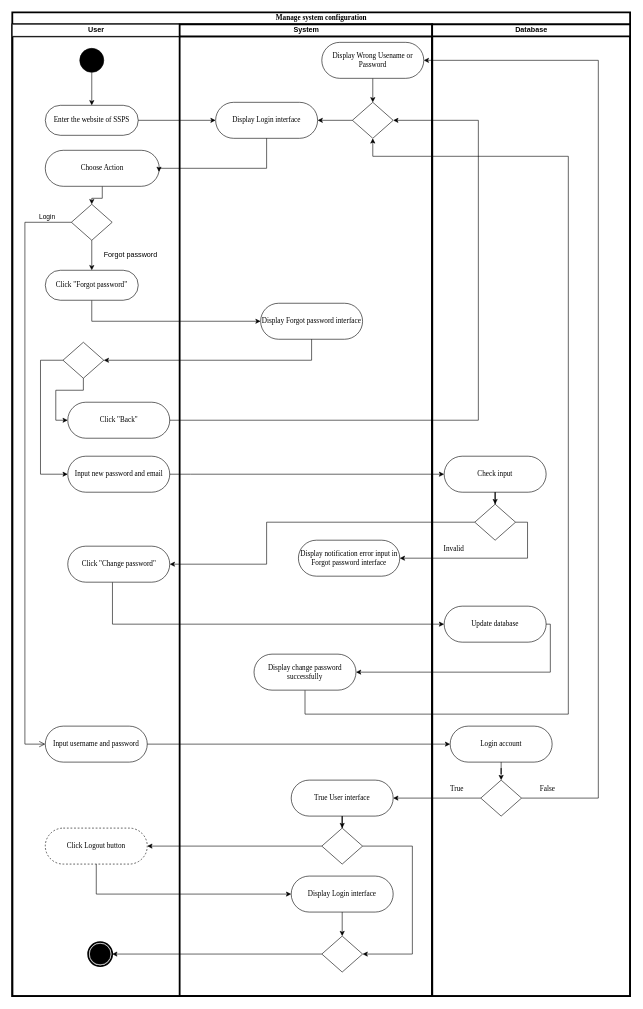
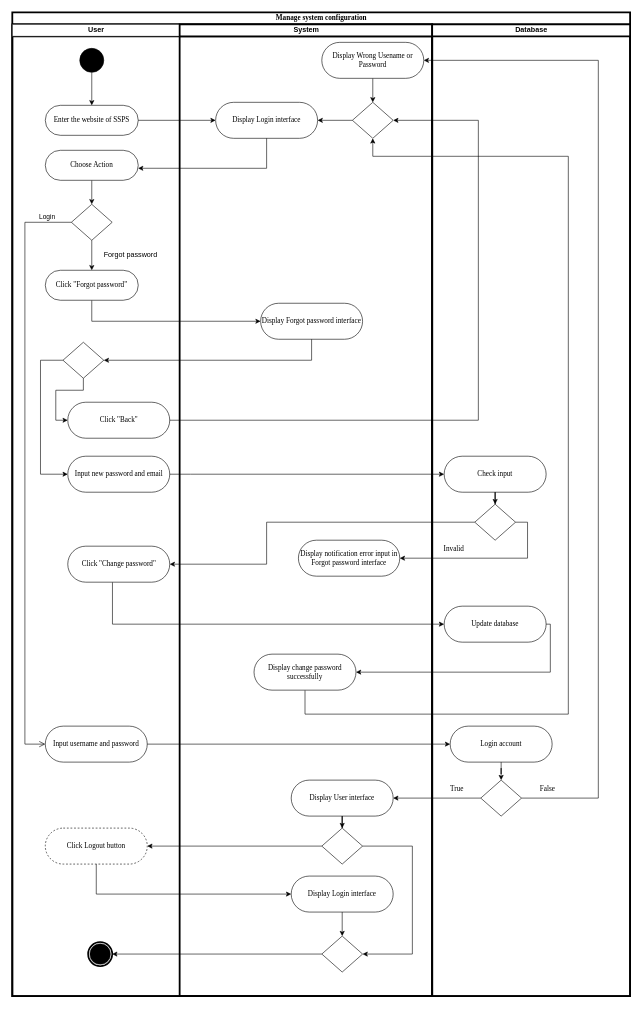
  <mxCell id="0" />
  <mxCell id="1" parent="0" />
  <mxCell id="2" value="Manage system configuration" style="swimlane;html=1;childLayout=stackLayout;startSize=20;rounded=0;shadow=0;comic=0;labelBackgroundColor=none;strokeWidth=3;fontFamily=Verdana;fontSize=12;align=center;movable=1;resizable=1;rotatable=1;deletable=1;editable=1;locked=0;connectable=1;" vertex="1" parent="1"><mxGeometry x="20" y="20" width="1030" height="1640" as="geometry" /></mxCell>
  <mxCell id="3" value="" style="swimlane;html=1;startSize=20;labelPosition=left;verticalLabelPosition=top;align=right;verticalAlign=bottom;textDirection=ltr;strokeWidth=3;movable=1;resizable=1;rotatable=1;deletable=1;editable=1;locked=0;connectable=1;" vertex="1" parent="2"><mxGeometry y="20" width="700" height="1620" as="geometry"><mxRectangle y="20" width="40" height="1015" as="alternateBounds" /></mxGeometry></mxCell>
  <mxCell id="4" value="" style="rhombus;whiteSpace=wrap;html=1;movable=1;resizable=1;rotatable=1;deletable=1;editable=1;locked=0;connectable=1;" vertex="1" parent="3"><mxGeometry x="98.5" y="300" width="68" height="60" as="geometry" /></mxCell>
  <mxCell id="5" value="&lt;b&gt;User&lt;/b&gt;" style="swimlane;fontStyle=0;childLayout=stackLayout;horizontal=1;startSize=30;horizontalStack=0;resizeParent=1;resizeParentMax=0;resizeLast=0;collapsible=1;marginBottom=0;whiteSpace=wrap;html=1;movable=1;resizable=1;rotatable=1;deletable=1;editable=1;locked=0;connectable=1;" vertex="1" parent="3"><mxGeometry width="280" height="20" as="geometry" /></mxCell>
  <mxCell id="6" style="edgeStyle=orthogonalEdgeStyle;rounded=0;orthogonalLoop=1;jettySize=auto;html=1;fontFamily=Verdana;fontSize=12;fontColor=default;movable=1;resizable=1;rotatable=1;deletable=1;editable=1;locked=0;connectable=1;" edge="1" parent="3" source="7" target="8"><mxGeometry relative="1" as="geometry" /></mxCell>
  <mxCell id="7" value="" style="ellipse;whiteSpace=wrap;html=1;rounded=0;shadow=0;comic=0;labelBackgroundColor=none;strokeWidth=1;fontFamily=Verdana;fontSize=12;align=center;fillColor=#000000;movable=1;resizable=1;rotatable=1;deletable=1;editable=1;locked=0;connectable=1;" vertex="1" parent="3"><mxGeometry x="112.5" y="40" width="40" height="40" as="geometry" /></mxCell>
  <mxCell id="8" value="Enter the website of SSPS" style="rounded=1;whiteSpace=wrap;html=1;shadow=0;comic=0;labelBackgroundColor=none;strokeWidth=1;fontFamily=Verdana;fontSize=12;align=center;arcSize=50;movable=1;resizable=1;rotatable=1;deletable=1;editable=1;locked=0;connectable=1;" vertex="1" parent="3"><mxGeometry x="55" y="135" width="155" height="50" as="geometry" /></mxCell>
  <mxCell id="9" style="edgeStyle=orthogonalEdgeStyle;rounded=0;orthogonalLoop=1;jettySize=auto;html=1;movable=1;resizable=1;rotatable=1;deletable=1;editable=1;locked=0;connectable=1;" edge="1" parent="3" source="10" target="4"><mxGeometry relative="1" as="geometry"><mxPoint x="132" y="300" as="targetPoint" /></mxGeometry></mxCell>
- <mxCell id="10" value="Choose Action" style="rounded=1;whiteSpace=wrap;html=1;shadow=0;comic=0;labelBackgroundColor=none;strokeWidth=1;fontFamily=Verdana;fontSize=12;align=center;arcSize=50;movable=1;resizable=1;rotatable=1;deletable=1;editable=1;locked=0;connectable=1;" vertex="1" parent="3"><mxGeometry x="55" y="210" width="190" height="60" as="geometry" /></mxCell>
+ <mxCell id="10" value="Choose Action" style="rounded=1;whiteSpace=wrap;html=1;shadow=0;comic=0;labelBackgroundColor=none;strokeWidth=1;fontFamily=Verdana;fontSize=12;align=center;arcSize=50;movable=1;resizable=1;rotatable=1;deletable=1;editable=1;locked=0;connectable=1;" vertex="1" parent="3"><mxGeometry x="55" y="210" width="155" height="50" as="geometry" /></mxCell>
  <mxCell id="11" value="Login" style="edgeStyle=orthogonalEdgeStyle;html=1;align=left;verticalAlign=bottom;endArrow=open;endSize=8;rounded=0;entryX=0;entryY=0.5;entryDx=0;entryDy=0;movable=1;resizable=1;rotatable=1;deletable=1;editable=1;locked=0;connectable=1;" edge="1" parent="3" source="4" target="36"><mxGeometry x="-0.885" relative="1" as="geometry"><mxPoint x="139.96" y="1175.02" as="targetPoint" /><mxPoint x="98.46" y="325.02" as="sourcePoint" /><Array as="points"><mxPoint x="21" y="330" /><mxPoint x="21" y="1200" /></Array><mxPoint as="offset" /></mxGeometry></mxCell>
  <mxCell id="12" value="System" style="swimlane;html=1;startSize=20;strokeWidth=3;movable=1;resizable=1;rotatable=1;deletable=1;editable=1;locked=0;connectable=1;" vertex="1" parent="3"><mxGeometry x="279" width="421" height="1620" as="geometry"><mxRectangle x="279" width="80" height="30" as="alternateBounds" /></mxGeometry></mxCell>
  <mxCell id="13" value="Display Login interface" style="rounded=1;whiteSpace=wrap;html=1;shadow=0;comic=0;labelBackgroundColor=none;strokeWidth=1;fontFamily=Verdana;fontSize=12;align=center;arcSize=50;movable=1;resizable=1;rotatable=1;deletable=1;editable=1;locked=0;connectable=1;" vertex="1" parent="12"><mxGeometry x="60" y="130" width="170" height="60" as="geometry" /></mxCell>
  <mxCell id="14" value="Display Forgot password interface" style="rounded=1;whiteSpace=wrap;html=1;shadow=0;comic=0;labelBackgroundColor=none;strokeWidth=1;fontFamily=Verdana;fontSize=12;align=center;arcSize=50;movable=1;resizable=1;rotatable=1;deletable=1;editable=1;locked=0;connectable=1;" vertex="1" parent="12"><mxGeometry x="135" y="465" width="170" height="60" as="geometry" /></mxCell>
  <mxCell id="15" value="Display notification error input in Forgot password interface" style="rounded=1;whiteSpace=wrap;html=1;shadow=0;comic=0;labelBackgroundColor=none;strokeWidth=1;fontFamily=Verdana;fontSize=12;align=center;arcSize=50;movable=1;resizable=1;rotatable=1;deletable=1;editable=1;locked=0;connectable=1;" vertex="1" parent="12"><mxGeometry x="198" y="860" width="169" height="60" as="geometry" /></mxCell>
  <mxCell id="16" style="edgeStyle=orthogonalEdgeStyle;rounded=0;orthogonalLoop=1;jettySize=auto;html=1;exitX=0.5;exitY=1;exitDx=0;exitDy=0;movable=1;resizable=1;rotatable=1;deletable=1;editable=1;locked=0;connectable=1;" edge="1" parent="12" source="17" target="20"><mxGeometry relative="1" as="geometry"><mxPoint x="322" y="200" as="targetPoint" /><mxPoint x="209.034" y="1120" as="sourcePoint" /><Array as="points"><mxPoint x="209" y="1150" /><mxPoint x="648" y="1150" /><mxPoint x="648" y="220" /><mxPoint x="322" y="220" /></Array></mxGeometry></mxCell>
  <mxCell id="17" value="Display change password successfully" style="rounded=1;whiteSpace=wrap;html=1;shadow=0;comic=0;labelBackgroundColor=none;strokeWidth=1;fontFamily=Verdana;fontSize=12;align=center;arcSize=50;movable=1;resizable=1;rotatable=1;deletable=1;editable=1;locked=0;connectable=1;" vertex="1" parent="12"><mxGeometry x="124" y="1050" width="170" height="60" as="geometry" /></mxCell>
  <mxCell id="18" style="edgeStyle=orthogonalEdgeStyle;rounded=0;orthogonalLoop=1;jettySize=auto;html=1;movable=1;resizable=1;rotatable=1;deletable=1;editable=1;locked=0;connectable=1;" edge="1" parent="12" source="42" target="51"><mxGeometry relative="1" as="geometry"><mxPoint x="-102" y="990" as="targetPoint" /><Array as="points"><mxPoint x="-112" y="1000" /></Array></mxGeometry></mxCell>
  <mxCell id="19" style="edgeStyle=orthogonalEdgeStyle;rounded=0;orthogonalLoop=1;jettySize=auto;html=1;entryX=1;entryY=0.5;entryDx=0;entryDy=0;movable=1;resizable=1;rotatable=1;deletable=1;editable=1;locked=0;connectable=1;" edge="1" parent="12" source="20" target="13"><mxGeometry relative="1" as="geometry"><mxPoint x="218" y="200" as="targetPoint" /></mxGeometry></mxCell>
  <mxCell id="20" value="" style="rhombus;whiteSpace=wrap;html=1;movable=1;resizable=1;rotatable=1;deletable=1;editable=1;locked=0;connectable=1;" vertex="1" parent="12"><mxGeometry x="288" y="130" width="68" height="60" as="geometry" /></mxCell>
  <mxCell id="21" style="edgeStyle=orthogonalEdgeStyle;rounded=0;orthogonalLoop=1;jettySize=auto;html=1;entryX=0.5;entryY=0;entryDx=0;entryDy=0;movable=1;resizable=1;rotatable=1;deletable=1;editable=1;locked=0;connectable=1;" edge="1" parent="12" source="22" target="20"><mxGeometry relative="1" as="geometry" /></mxCell>
  <mxCell id="22" value="Display Wrong Usename or Password" style="rounded=1;whiteSpace=wrap;html=1;shadow=0;comic=0;labelBackgroundColor=none;strokeWidth=1;fontFamily=Verdana;fontSize=12;align=center;arcSize=50;movable=1;resizable=1;rotatable=1;deletable=1;editable=1;locked=0;connectable=1;" vertex="1" parent="12"><mxGeometry x="237" y="30" width="170" height="60" as="geometry" /></mxCell>
  <mxCell id="23" style="edgeStyle=orthogonalEdgeStyle;rounded=0;orthogonalLoop=1;jettySize=auto;html=1;movable=1;resizable=1;rotatable=1;deletable=1;editable=1;locked=0;connectable=1;" edge="1" parent="12" source="24" target="25"><mxGeometry relative="1" as="geometry" /></mxCell>
- <mxCell id="24" value="True User interface" style="rounded=1;whiteSpace=wrap;html=1;shadow=0;comic=0;labelBackgroundColor=none;strokeWidth=1;fontFamily=Verdana;fontSize=12;align=center;arcSize=50;movable=1;resizable=1;rotatable=1;deletable=1;editable=1;locked=0;connectable=1;" vertex="1" parent="12"><mxGeometry x="186" y="1260" width="170" height="60" as="geometry" /></mxCell>
+ <mxCell id="24" value="Display User interface" style="rounded=1;whiteSpace=wrap;html=1;shadow=0;comic=0;labelBackgroundColor=none;strokeWidth=1;fontFamily=Verdana;fontSize=12;align=center;arcSize=50;movable=1;resizable=1;rotatable=1;deletable=1;editable=1;locked=0;connectable=1;" vertex="1" parent="12"><mxGeometry x="186" y="1260" width="170" height="60" as="geometry" /></mxCell>
  <mxCell id="25" value="" style="rhombus;whiteSpace=wrap;html=1;movable=1;resizable=1;rotatable=1;deletable=1;editable=1;locked=0;connectable=1;" vertex="1" parent="12"><mxGeometry x="237" y="1340" width="68" height="60" as="geometry" /></mxCell>
  <mxCell id="26" style="edgeStyle=orthogonalEdgeStyle;rounded=0;orthogonalLoop=1;jettySize=auto;html=1;movable=1;resizable=1;rotatable=1;deletable=1;editable=1;locked=0;connectable=1;" edge="1" parent="12" source="27" target="28"><mxGeometry relative="1" as="geometry"><mxPoint x="271" y="1510" as="targetPoint" /></mxGeometry></mxCell>
  <mxCell id="27" value="Display Login interface" style="rounded=1;whiteSpace=wrap;html=1;shadow=0;comic=0;labelBackgroundColor=none;strokeWidth=1;fontFamily=Verdana;fontSize=12;align=center;arcSize=50;movable=1;resizable=1;rotatable=1;deletable=1;editable=1;locked=0;connectable=1;" vertex="1" parent="12"><mxGeometry x="186" y="1420" width="170" height="60" as="geometry" /></mxCell>
  <mxCell id="28" value="" style="rhombus;whiteSpace=wrap;html=1;movable=1;resizable=1;rotatable=1;deletable=1;editable=1;locked=0;connectable=1;" vertex="1" parent="12"><mxGeometry x="237" y="1520" width="68" height="60" as="geometry" /></mxCell>
  <mxCell id="29" style="edgeStyle=orthogonalEdgeStyle;rounded=0;orthogonalLoop=1;jettySize=auto;html=1;entryX=1;entryY=0.5;entryDx=0;entryDy=0;movable=1;resizable=1;rotatable=1;deletable=1;editable=1;locked=0;connectable=1;" edge="1" parent="12" source="25" target="28"><mxGeometry relative="1" as="geometry"><mxPoint x="340.222" y="1510" as="targetPoint" /><Array as="points"><mxPoint x="388" y="1370" /><mxPoint x="388" y="1550" /></Array></mxGeometry></mxCell>
  <mxCell id="30" style="edgeStyle=orthogonalEdgeStyle;rounded=0;orthogonalLoop=1;jettySize=auto;html=1;entryX=0;entryY=0.5;entryDx=0;entryDy=0;movable=1;resizable=1;rotatable=1;deletable=1;editable=1;locked=0;connectable=1;" edge="1" parent="3" source="8" target="13"><mxGeometry relative="1" as="geometry"><mxPoint x="296.75" y="135" as="targetPoint" /></mxGeometry></mxCell>
  <mxCell id="31" style="edgeStyle=orthogonalEdgeStyle;rounded=0;orthogonalLoop=1;jettySize=auto;html=1;entryX=0.998;entryY=0.599;entryDx=0;entryDy=0;entryPerimeter=0;exitX=0.5;exitY=1;exitDx=0;exitDy=0;movable=1;resizable=1;rotatable=1;deletable=1;editable=1;locked=0;connectable=1;" edge="1" parent="3" source="13" target="10"><mxGeometry relative="1" as="geometry"><mxPoint x="385" y="240" as="targetPoint" /><Array as="points"><mxPoint x="424" y="240" /></Array></mxGeometry></mxCell>
  <mxCell id="32" value="Click &quot;Back&quot;" style="rounded=1;whiteSpace=wrap;html=1;shadow=0;comic=0;labelBackgroundColor=none;strokeWidth=1;fontFamily=Verdana;fontSize=12;align=center;arcSize=50;movable=1;resizable=1;rotatable=1;deletable=1;editable=1;locked=0;connectable=1;" vertex="1" parent="3"><mxGeometry x="92.5" y="630" width="170" height="60" as="geometry" /></mxCell>
  <mxCell id="33" value="" style="edgeStyle=orthogonalEdgeStyle;rounded=0;orthogonalLoop=1;jettySize=auto;html=1;exitX=0.5;exitY=1;exitDx=0;exitDy=0;entryX=1;entryY=0.5;entryDx=0;entryDy=0;movable=1;resizable=1;rotatable=1;deletable=1;editable=1;locked=0;connectable=1;" edge="1" parent="3" source="14" target="40"><mxGeometry relative="1" as="geometry"><mxPoint x="440" y="590" as="targetPoint" /><mxPoint x="535" y="555" as="sourcePoint" /><Array as="points"><mxPoint x="499" y="560" /></Array></mxGeometry></mxCell>
  <mxCell id="34" style="edgeStyle=orthogonalEdgeStyle;rounded=0;orthogonalLoop=1;jettySize=auto;html=1;exitX=0.5;exitY=1;exitDx=0;exitDy=0;movable=1;resizable=1;rotatable=1;deletable=1;editable=1;locked=0;connectable=1;" edge="1" parent="3" source="35" target="14"><mxGeometry relative="1" as="geometry"><mxPoint x="304" y="495" as="targetPoint" /><mxPoint x="132.5" y="450" as="sourcePoint" /><Array as="points"><mxPoint x="132" y="460" /><mxPoint x="132" y="495" /></Array></mxGeometry></mxCell>
  <mxCell id="35" value="Click &quot;Forgot password&quot;" style="rounded=1;whiteSpace=wrap;html=1;shadow=0;comic=0;labelBackgroundColor=none;strokeWidth=1;fontFamily=Verdana;fontSize=12;align=center;arcSize=50;movable=1;resizable=1;rotatable=1;deletable=1;editable=1;locked=0;connectable=1;" vertex="1" parent="3"><mxGeometry x="55" y="410" width="155" height="50" as="geometry" /></mxCell>
  <mxCell id="36" value="Input username and password" style="rounded=1;whiteSpace=wrap;html=1;shadow=0;comic=0;labelBackgroundColor=none;strokeWidth=1;fontFamily=Verdana;fontSize=12;align=center;arcSize=50;movable=1;resizable=1;rotatable=1;deletable=1;editable=1;locked=0;connectable=1;" vertex="1" parent="3"><mxGeometry x="55" y="1170" width="170" height="60" as="geometry" /></mxCell>
  <mxCell id="37" value="Forgot password" style="text;html=1;align=center;verticalAlign=middle;resizable=1;points=[];autosize=1;movable=1;rotatable=1;deletable=1;editable=1;locked=0;connectable=1;" vertex="1" parent="3"><mxGeometry x="142" y="370" width="110" height="30" as="geometry" /></mxCell>
  <mxCell id="38" style="edgeStyle=orthogonalEdgeStyle;rounded=0;orthogonalLoop=1;jettySize=auto;html=1;entryX=0;entryY=0.5;entryDx=0;entryDy=0;movable=1;resizable=1;rotatable=1;deletable=1;editable=1;locked=0;connectable=1;" edge="1" parent="3" source="40" target="32"><mxGeometry relative="1" as="geometry"><mxPoint x="37" y="660" as="targetPoint" /></mxGeometry></mxCell>
  <mxCell id="39" style="edgeStyle=orthogonalEdgeStyle;rounded=0;orthogonalLoop=1;jettySize=auto;html=1;movable=1;resizable=1;rotatable=1;deletable=1;editable=1;locked=0;connectable=1;" edge="1" parent="3" source="40" target="41"><mxGeometry relative="1" as="geometry"><mxPoint x="27" y="730" as="targetPoint" /><Array as="points"><mxPoint x="47" y="560" /><mxPoint x="47" y="750" /></Array></mxGeometry></mxCell>
  <mxCell id="40" value="" style="rhombus;whiteSpace=wrap;html=1;movable=1;resizable=1;rotatable=1;deletable=1;editable=1;locked=0;connectable=1;" vertex="1" parent="3"><mxGeometry x="84.5" y="530" width="68" height="60" as="geometry" /></mxCell>
  <mxCell id="41" value="Input new password and email" style="rounded=1;whiteSpace=wrap;html=1;shadow=0;comic=0;labelBackgroundColor=none;strokeWidth=1;fontFamily=Verdana;fontSize=12;align=center;arcSize=50;movable=1;resizable=1;rotatable=1;deletable=1;editable=1;locked=0;connectable=1;" vertex="1" parent="3"><mxGeometry x="92.5" y="720" width="170" height="60" as="geometry" /></mxCell>
  <mxCell id="42" value="Click &quot;Change password&quot;" style="rounded=1;whiteSpace=wrap;html=1;shadow=0;comic=0;labelBackgroundColor=none;strokeWidth=1;fontFamily=Verdana;fontSize=12;align=center;arcSize=50;movable=1;resizable=1;rotatable=1;deletable=1;editable=1;locked=0;connectable=1;" vertex="1" parent="3"><mxGeometry x="92.5" y="870" width="170" height="60" as="geometry" /></mxCell>
  <mxCell id="43" style="edgeStyle=orthogonalEdgeStyle;rounded=0;orthogonalLoop=1;jettySize=auto;html=1;movable=1;resizable=1;rotatable=1;deletable=1;editable=1;locked=0;connectable=1;" edge="1" parent="3" source="32" target="20"><mxGeometry relative="1" as="geometry"><mxPoint x="797" y="160" as="targetPoint" /><Array as="points"><mxPoint x="777" y="660" /><mxPoint x="777" y="160" /></Array></mxGeometry></mxCell>
  <mxCell id="44" style="edgeStyle=orthogonalEdgeStyle;rounded=0;orthogonalLoop=1;jettySize=auto;html=1;movable=1;resizable=1;rotatable=1;deletable=1;editable=1;locked=0;connectable=1;" edge="1" parent="3" source="45" target="27"><mxGeometry relative="1" as="geometry"><mxPoint x="337" y="1460" as="targetPoint" /><Array as="points"><mxPoint x="140" y="1450" /></Array></mxGeometry></mxCell>
  <mxCell id="45" value="Click Logout button" style="rounded=1;whiteSpace=wrap;html=1;shadow=0;comic=0;labelBackgroundColor=none;strokeWidth=1;fontFamily=Verdana;fontSize=12;align=center;arcSize=50;movable=1;resizable=1;rotatable=1;deletable=1;editable=1;locked=0;connectable=1;dashed=1;" vertex="1" parent="3"><mxGeometry x="55" y="1340" width="170" height="60" as="geometry" /></mxCell>
  <mxCell id="46" style="edgeStyle=orthogonalEdgeStyle;rounded=0;orthogonalLoop=1;jettySize=auto;html=1;movable=1;resizable=1;rotatable=1;deletable=1;editable=1;locked=0;connectable=1;" edge="1" parent="3" source="25" target="45"><mxGeometry relative="1" as="geometry"><mxPoint x="237" y="1380" as="targetPoint" /></mxGeometry></mxCell>
  <mxCell id="47" value="" style="shape=mxgraph.bpmn.shape;html=1;verticalLabelPosition=bottom;labelBackgroundColor=#ffffff;verticalAlign=top;perimeter=ellipsePerimeter;outline=end;symbol=terminate;rounded=0;shadow=0;comic=0;strokeWidth=1;fontFamily=Verdana;fontSize=12;align=center;movable=1;resizable=1;rotatable=1;deletable=1;editable=1;locked=0;connectable=1;" vertex="1" parent="3"><mxGeometry x="126.5" y="1530" width="40" height="40" as="geometry" /></mxCell>
  <mxCell id="48" style="edgeStyle=orthogonalEdgeStyle;rounded=0;orthogonalLoop=1;jettySize=auto;html=1;movable=1;resizable=1;rotatable=1;deletable=1;editable=1;locked=0;connectable=1;" edge="1" parent="3" source="28" target="47"><mxGeometry relative="1" as="geometry" /></mxCell>
  <mxCell id="49" value="" style="endArrow=classic;html=1;rounded=1;exitX=0.5;exitY=1;exitDx=0;exitDy=0;movable=1;resizable=1;rotatable=1;deletable=1;editable=1;locked=0;connectable=1;" edge="1" parent="3" source="4" target="35"><mxGeometry width="50" height="50" relative="1" as="geometry"><mxPoint x="47" y="410" as="sourcePoint" /><mxPoint x="97" y="360" as="targetPoint" /></mxGeometry></mxCell>
  <mxCell id="50" value="Database" style="swimlane;html=1;startSize=20;strokeWidth=3;movable=1;resizable=1;rotatable=1;deletable=1;editable=1;locked=0;connectable=1;" vertex="1" parent="2"><mxGeometry x="700" y="20" width="330" height="1620" as="geometry"><mxRectangle x="270" width="80" height="30" as="alternateBounds" /></mxGeometry></mxCell>
  <mxCell id="51" value="Update database" style="rounded=1;whiteSpace=wrap;html=1;shadow=0;comic=0;labelBackgroundColor=none;strokeWidth=1;fontFamily=Verdana;fontSize=12;align=center;arcSize=50;movable=1;resizable=1;rotatable=1;deletable=1;editable=1;locked=0;connectable=1;" vertex="1" parent="50"><mxGeometry x="20" y="970" width="170" height="60" as="geometry" /></mxCell>
  <mxCell id="52" style="edgeStyle=orthogonalEdgeStyle;rounded=0;orthogonalLoop=1;jettySize=auto;html=1;movable=1;resizable=1;rotatable=1;deletable=1;editable=1;locked=0;connectable=1;" edge="1" parent="50" source="53" target="58"><mxGeometry relative="1" as="geometry" /></mxCell>
  <mxCell id="53" value="Login account" style="rounded=1;whiteSpace=wrap;html=1;shadow=0;comic=0;labelBackgroundColor=none;strokeWidth=1;fontFamily=Verdana;fontSize=12;align=center;arcSize=50;movable=1;resizable=1;rotatable=1;deletable=1;editable=1;locked=0;connectable=1;" vertex="1" parent="50"><mxGeometry x="30" y="1170" width="170" height="60" as="geometry" /></mxCell>
  <mxCell id="54" value="Check input" style="rounded=1;whiteSpace=wrap;html=1;shadow=0;comic=0;labelBackgroundColor=none;strokeWidth=1;fontFamily=Verdana;fontSize=12;align=center;arcSize=50;movable=1;resizable=1;rotatable=1;deletable=1;editable=1;locked=0;connectable=1;" vertex="1" parent="50"><mxGeometry x="20" y="720" width="170" height="60" as="geometry" /></mxCell>
  <mxCell id="55" value="" style="rhombus;whiteSpace=wrap;html=1;movable=1;resizable=1;rotatable=1;deletable=1;editable=1;locked=0;connectable=1;" vertex="1" parent="50"><mxGeometry x="71" y="800" width="68" height="60" as="geometry" /></mxCell>
  <mxCell id="56" style="edgeStyle=orthogonalEdgeStyle;rounded=0;orthogonalLoop=1;jettySize=auto;html=1;movable=1;resizable=1;rotatable=1;deletable=1;editable=1;locked=0;connectable=1;" edge="1" parent="50" source="54" target="55"><mxGeometry relative="1" as="geometry" /></mxCell>
  <mxCell id="57" value="Invalid" style="text;html=1;align=center;verticalAlign=middle;resizable=1;points=[];autosize=1;fontSize=12;fontFamily=Verdana;movable=1;rotatable=1;deletable=1;editable=1;locked=0;connectable=1;" vertex="1" parent="50"><mxGeometry x="6" y="860" width="60" height="30" as="geometry" /></mxCell>
  <mxCell id="58" value="" style="rhombus;whiteSpace=wrap;html=1;movable=1;resizable=1;rotatable=1;deletable=1;editable=1;locked=0;connectable=1;" vertex="1" parent="50"><mxGeometry x="81" y="1260" width="68" height="60" as="geometry" /></mxCell>
  <mxCell id="59" value="False" style="text;html=1;align=center;verticalAlign=middle;resizable=1;points=[];autosize=1;fontSize=12;fontFamily=Verdana;movable=1;rotatable=1;deletable=1;editable=1;locked=0;connectable=1;" vertex="1" parent="50"><mxGeometry x="167" y="1260" width="50" height="30" as="geometry" /></mxCell>
  <mxCell id="60" value="True" style="text;html=1;align=center;verticalAlign=middle;resizable=1;points=[];autosize=1;fontSize=12;fontFamily=Verdana;movable=1;rotatable=1;deletable=1;editable=1;locked=0;connectable=1;" vertex="1" parent="50"><mxGeometry x="16" y="1260" width="50" height="30" as="geometry" /></mxCell>
  <mxCell id="61" style="edgeStyle=orthogonalEdgeStyle;rounded=0;orthogonalLoop=1;jettySize=auto;html=1;entryX=1;entryY=0.5;entryDx=0;entryDy=0;exitX=1;exitY=0.5;exitDx=0;exitDy=0;movable=1;resizable=1;rotatable=1;deletable=1;editable=1;locked=0;connectable=1;" edge="1" parent="2" source="51" target="17"><mxGeometry relative="1" as="geometry"><mxPoint x="937" y="1120" as="targetPoint" /><Array as="points"><mxPoint x="897" y="1020" /><mxPoint x="897" y="1100" /></Array></mxGeometry></mxCell>
  <mxCell id="62" style="edgeStyle=orthogonalEdgeStyle;rounded=0;orthogonalLoop=1;jettySize=auto;html=1;entryX=0;entryY=0.5;entryDx=0;entryDy=0;movable=1;resizable=1;rotatable=1;deletable=1;editable=1;locked=0;connectable=1;" edge="1" parent="2" source="36" target="53"><mxGeometry relative="1" as="geometry"><mxPoint x="747" y="1220" as="targetPoint" /></mxGeometry></mxCell>
  <mxCell id="63" style="edgeStyle=orthogonalEdgeStyle;rounded=0;orthogonalLoop=1;jettySize=auto;html=1;fontFamily=Verdana;fontSize=12;fontColor=default;exitX=1;exitY=0.5;exitDx=0;exitDy=0;movable=1;resizable=1;rotatable=1;deletable=1;editable=1;locked=0;connectable=1;" edge="1" parent="2" source="41" target="54"><mxGeometry relative="1" as="geometry"><mxPoint x="152.5" y="870" as="sourcePoint" /><Array as="points"><mxPoint x="297" y="770" /><mxPoint x="297" y="770" /></Array></mxGeometry></mxCell>
  <mxCell id="64" style="edgeStyle=orthogonalEdgeStyle;rounded=0;orthogonalLoop=1;jettySize=auto;html=1;fontFamily=Verdana;fontSize=12;fontColor=default;exitX=1;exitY=0.5;exitDx=0;exitDy=0;movable=1;resizable=1;rotatable=1;deletable=1;editable=1;locked=0;connectable=1;" edge="1" parent="2" source="55" target="15"><mxGeometry relative="1" as="geometry"><mxPoint x="507" y="880" as="targetPoint" /><mxPoint x="464" y="870" as="sourcePoint" /><Array as="points" /></mxGeometry></mxCell>
  <mxCell id="65" style="edgeStyle=orthogonalEdgeStyle;rounded=0;orthogonalLoop=1;jettySize=auto;html=1;fontFamily=Verdana;fontSize=12;fontColor=default;entryX=1;entryY=0.5;entryDx=0;entryDy=0;movable=1;resizable=1;rotatable=1;deletable=1;editable=1;locked=0;connectable=1;" edge="1" parent="2" source="55" target="42"><mxGeometry relative="1" as="geometry"><mxPoint x="339" y="950" as="targetPoint" /><Array as="points"><mxPoint x="424" y="920" /></Array><mxPoint x="390" y="880" as="sourcePoint" /></mxGeometry></mxCell>
  <mxCell id="66" style="edgeStyle=orthogonalEdgeStyle;rounded=0;orthogonalLoop=1;jettySize=auto;html=1;movable=1;resizable=1;rotatable=1;deletable=1;editable=1;locked=0;connectable=1;" edge="1" parent="2" source="58" target="22"><mxGeometry relative="1" as="geometry"><mxPoint x="527" y="80" as="targetPoint" /><Array as="points"><mxPoint x="977" y="1310" /><mxPoint x="977" y="80" /></Array></mxGeometry></mxCell>
  <mxCell id="67" style="edgeStyle=orthogonalEdgeStyle;rounded=0;orthogonalLoop=1;jettySize=auto;html=1;movable=1;resizable=1;rotatable=1;deletable=1;editable=1;locked=0;connectable=1;" edge="1" parent="2" source="58" target="24"><mxGeometry relative="1" as="geometry"><mxPoint x="637" y="1310" as="targetPoint" /></mxGeometry></mxCell>
